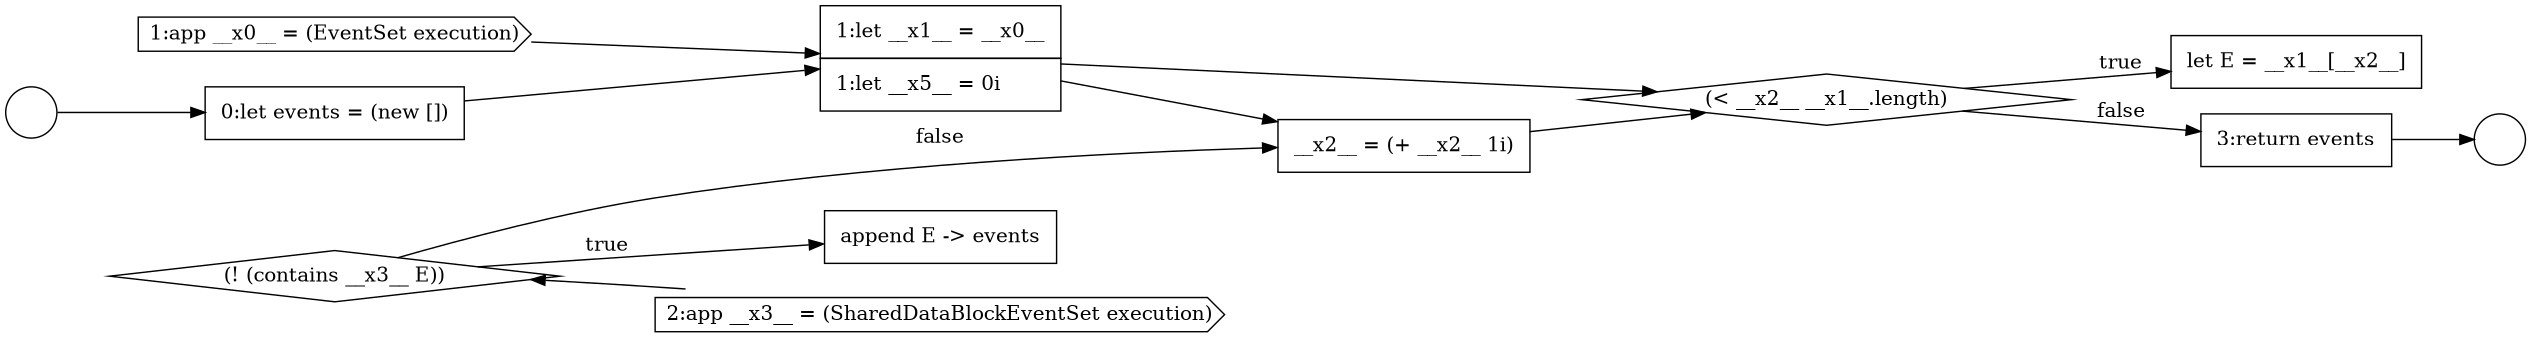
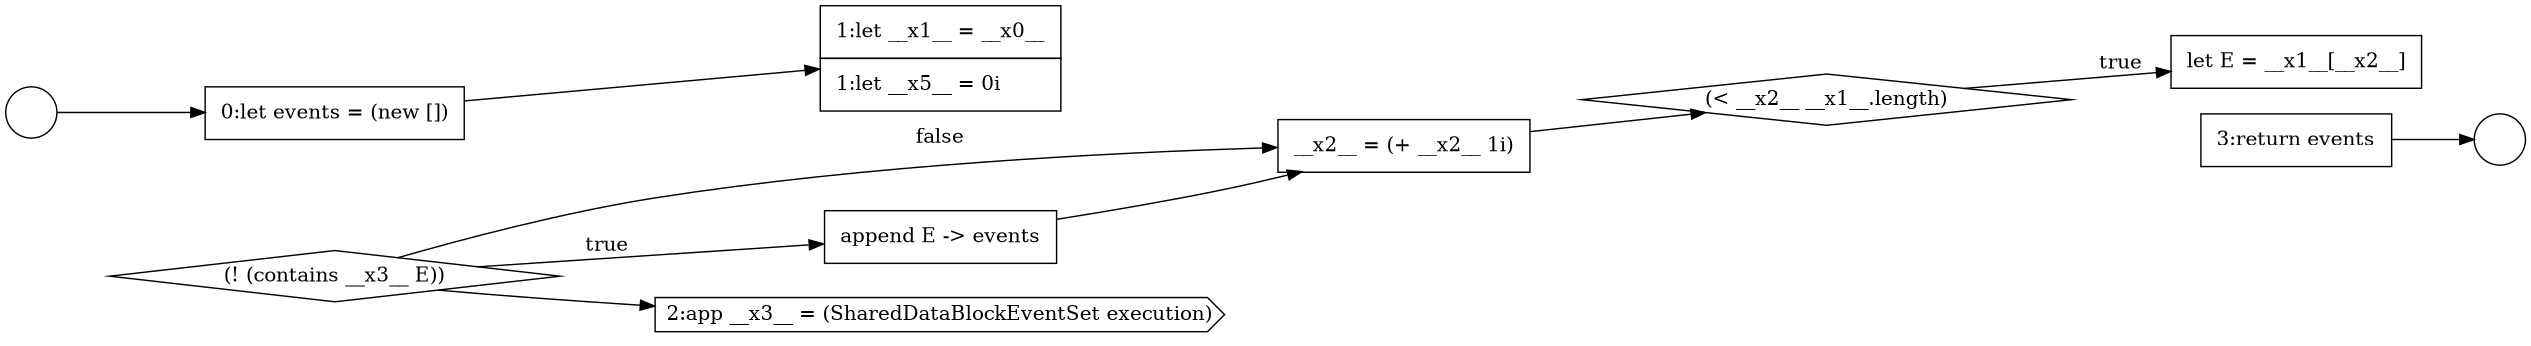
  digraph {
    rankdir=LR
    node [color=black fillcolor=white shape=none style=filled]
    edge [color=black]
-   n1 [label=<<font color="black">1:app __x0__ = (EventSet execution)</font>> shape=cds]
    n2 [label=<<font color="black">     <table border="0" cellborder="1" cellspacing="0" cellpadding="10">       <tr><td align="left">1:let __x1__ = __x0__</td></tr>       <tr><td align="left">1:let __x5__ = 0i</td></tr>     </table>   </font>> margin=0]
    n3 [label=<<font color="black">(&lt; __x2__ __x1__.length)</font>> shape=diamond]
    n4 [label=" " shape=circle]
    n5 [label=<<font color="black">     <table border="0" cellborder="1" cellspacing="0" cellpadding="10">       <tr><td align="left">0:let events = (new [])</td></tr>     </table>   </font>> margin=0]
    n6 [label=<<font color="black">     <table border="0" cellborder="1" cellspacing="0" cellpadding="10">       <tr><td align="left">__x2__ = (+ __x2__ 1i)</td></tr>     </table>   </font>> margin=0]
    n7 [label=<<font color="black">     <table border="0" cellborder="1" cellspacing="0" cellpadding="10">       <tr><td align="left">let E = __x1__[__x2__]</td></tr>     </table>   </font>> margin=0]
    n8 [label=<<font color="black">     <table border="0" cellborder="1" cellspacing="0" cellpadding="10">       <tr><td align="left">3:return events</td></tr>     </table>   </font>> margin=0]
    n9 [label=" " shape=circle]
    n10 [label=<<font color="black">     <table border="0" cellborder="1" cellspacing="0" cellpadding="10">       <tr><td align="left">append E -&gt; events</td></tr>     </table>   </font>> margin=0]
    n11 [label=<<font color="black">2:app __x3__ = (SharedDataBlockEventSet execution)</font>> shape=cds]
    n12 [label=<<font color="black">(! (contains __x3__ E))</font>> shape=diamond]
-   n1 -> n2
-   n2 -> n3
    n3 -> n7 [label=<<font color="black">true</font>>]
-   n3 -> n8 [label=<<font color="black">false</font>>]
    n4 -> n5
    n5 -> n2
    n6 -> n3
    n8 -> n9
-   n2 -> n6
-   n11 -> n12
+   n10 -> n6
+   n12 -> n11
    n12 -> n6 [label=<<font color="black">false</font>>]
    n12 -> n10 [label=<<font color="black">true</font>>]
  }
